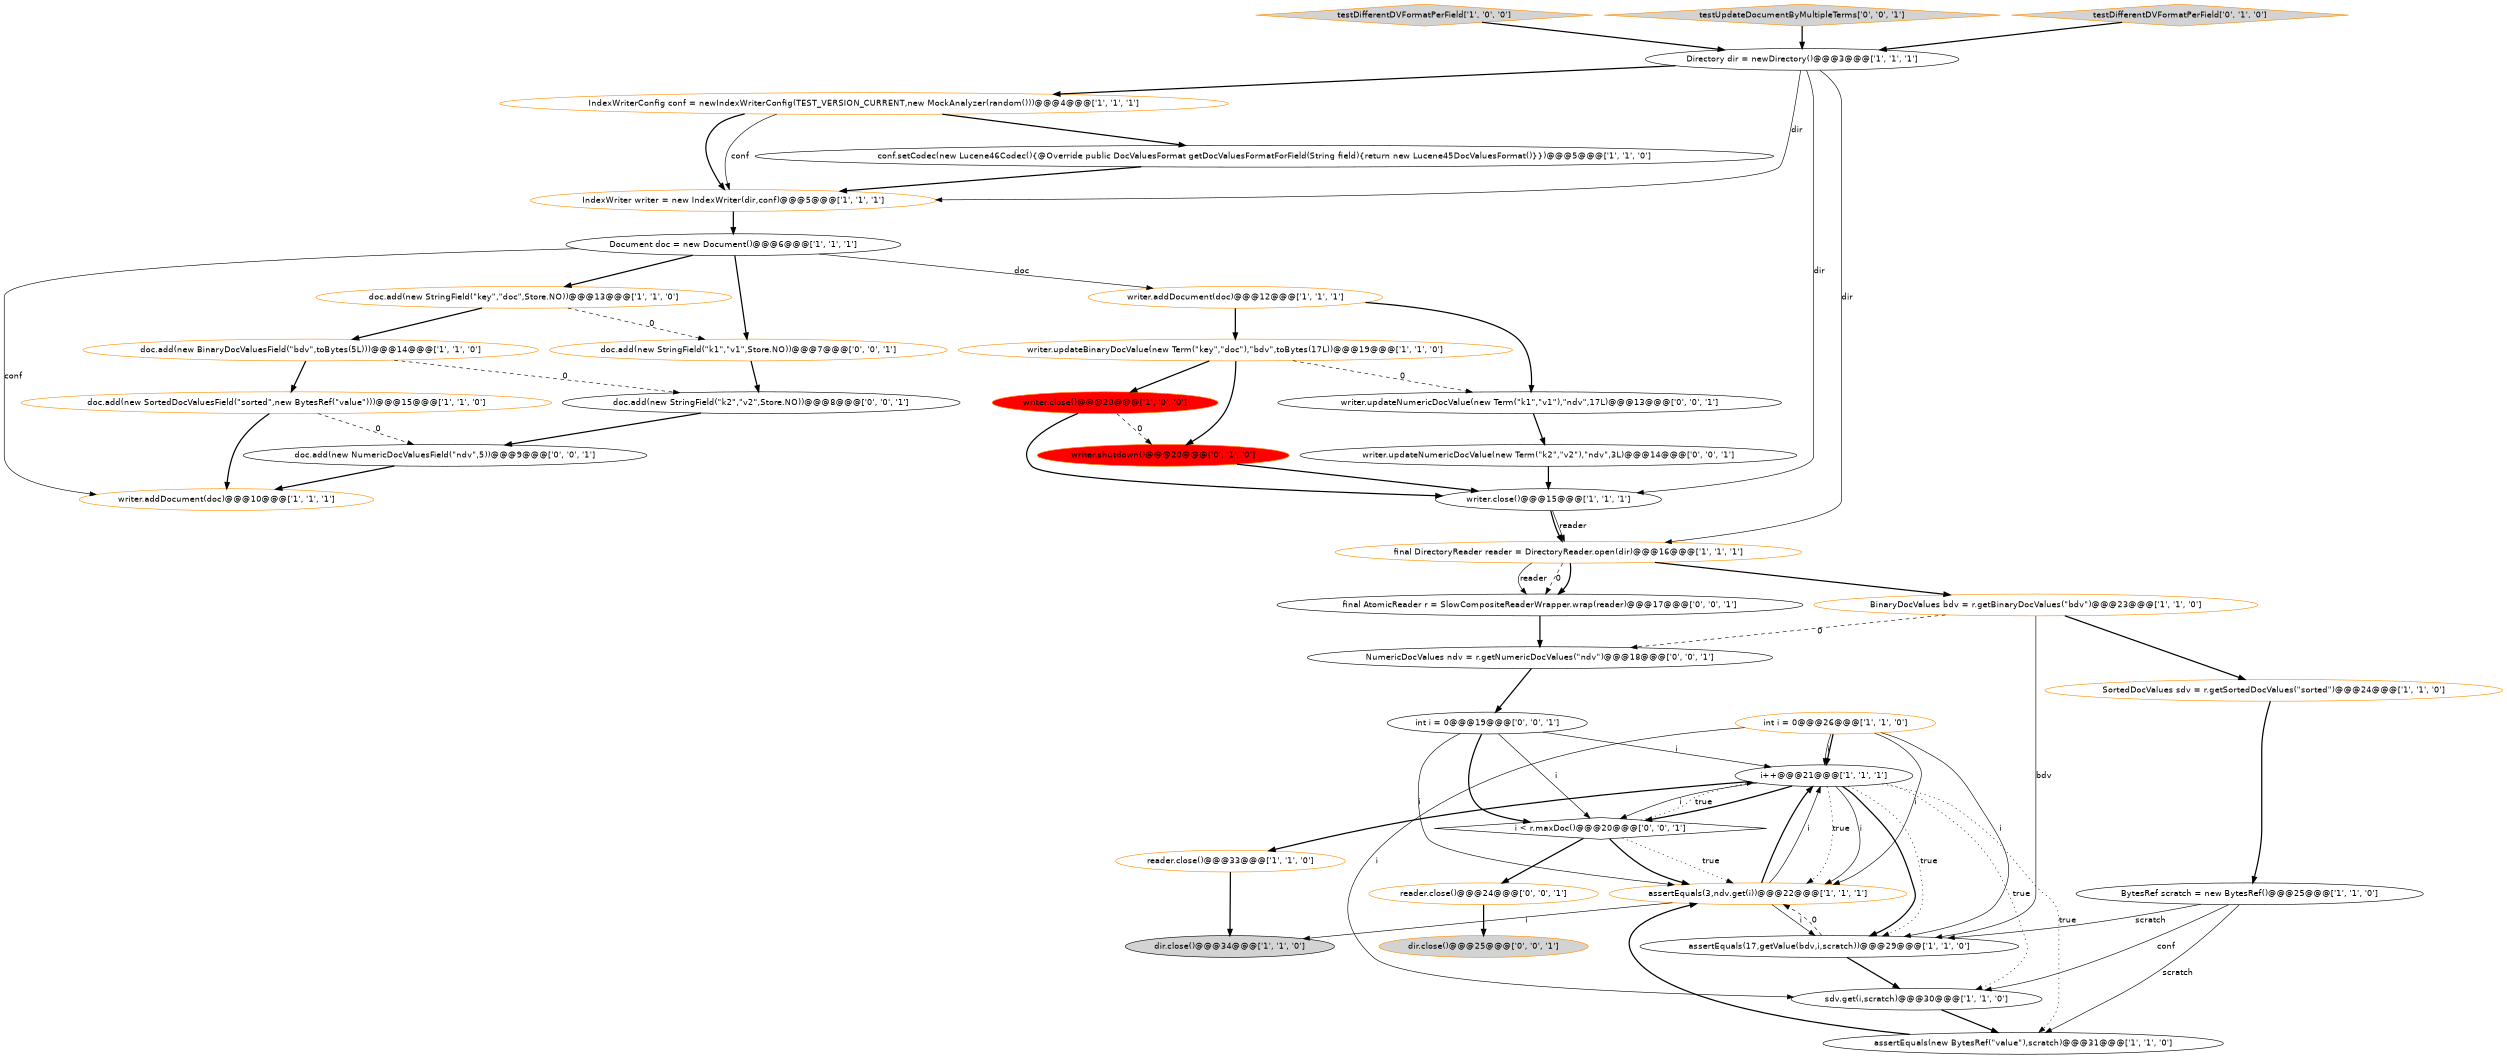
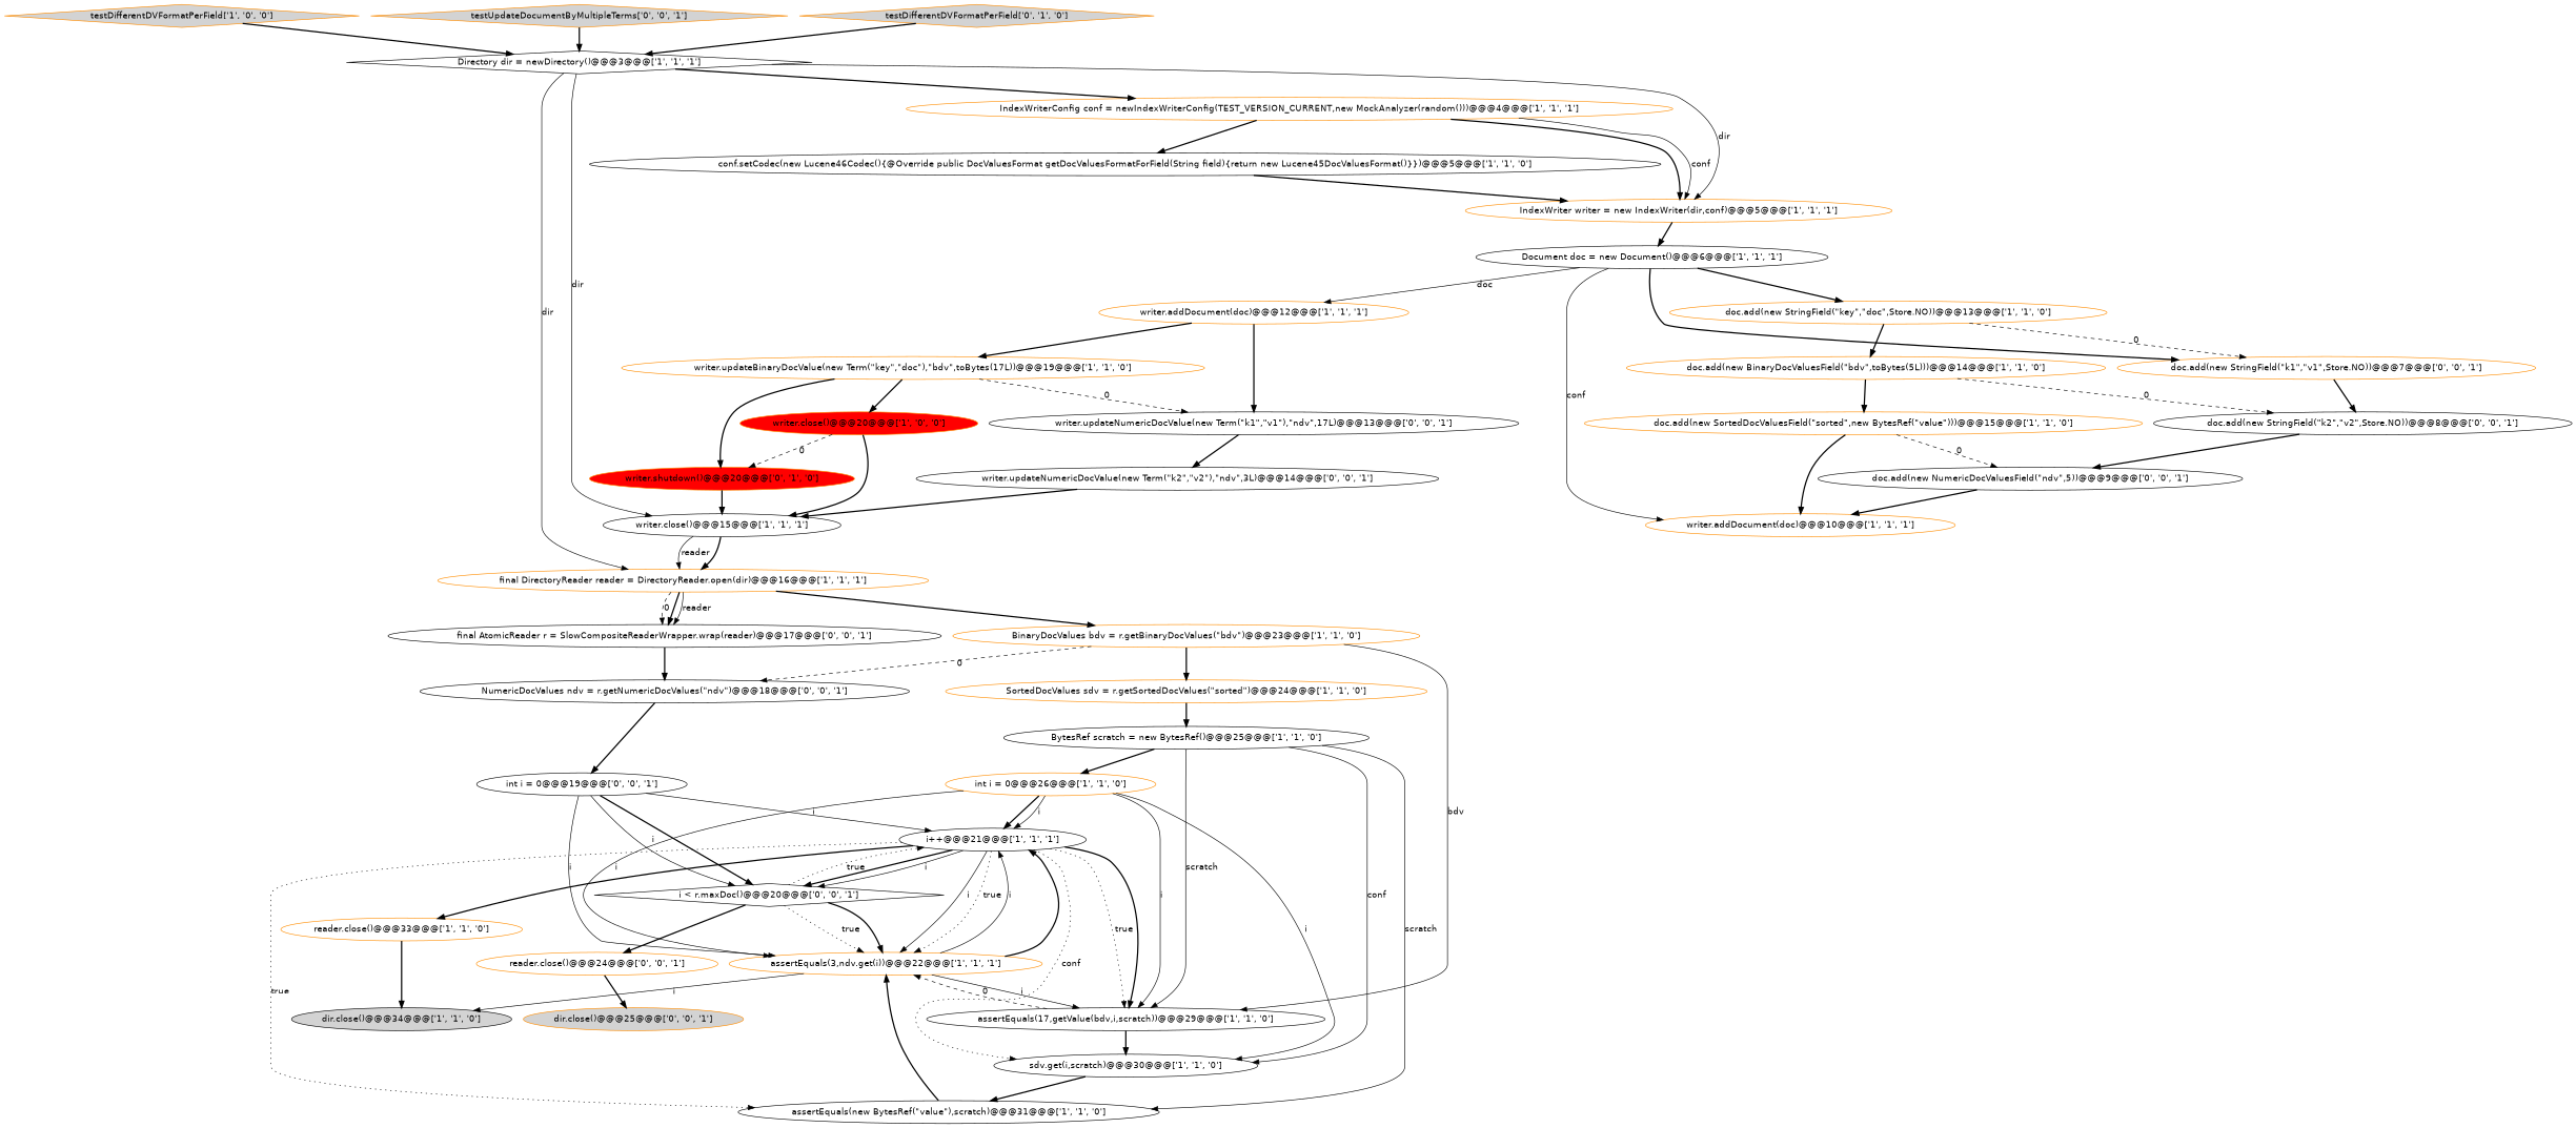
  digraph {
    fontname="DejaVu Sans"
    node [color=darkorange fillcolor=white fontname="DejaVu Sans" shape=ellipse style=filled]
    edge [fontname="DejaVu Sans" style=bold]
    n1 [color=black label="doc.add(new NumericDocValuesField(\"ndv\",5))@@@9@@@['0', '0', '1']"]
    n2 [label="writer.addDocument(doc)@@@10@@@['1', '1', '1']"]
    n3 [label="reader.close()@@@33@@@['1', '1', '0']"]
    n4 [color=black fillcolor=lightgray label="dir.close()@@@34@@@['1', '1', '0']"]
    n5 [fillcolor=lightgray label="dir.close()@@@25@@@['0', '0', '1']"]
    n6 [color=black label="writer.updateNumericDocValue(new Term(\"k1\",\"v1\"),\"ndv\",17L)@@@13@@@['0', '0', '1']"]
    n7 [color=black label="writer.updateNumericDocValue(new Term(\"k2\",\"v2\"),\"ndv\",3L)@@@14@@@['0', '0', '1']"]
    n8 [color=black label="writer.close()@@@15@@@['1', '1', '1']"]
    n9 [color=black label="NumericDocValues ndv = r.getNumericDocValues(\"ndv\")@@@18@@@['0', '0', '1']"]
    n10 [color=black label="int i = 0@@@19@@@['0', '0', '1']"]
    n11 [color=black label="i++@@@21@@@['1', '1', '1']"]
    n12 [color=black label="i < r.maxDoc()@@@20@@@['0', '0', '1']" shape=diamond]
    n13 [label="assertEquals(3,ndv.get(i))@@@22@@@['1', '1', '1']"]
    n14 [color=black label="sdv.get(i,scratch)@@@30@@@['1', '1', '0']"]
    n15 [color=black label="assertEquals(new BytesRef(\"value\"),scratch)@@@31@@@['1', '1', '0']"]
    n16 [color=black label="conf.setCodec(new Lucene46Codec(){@Override public DocValuesFormat getDocValuesFormatForField(String field){return new Lucene45DocValuesFormat()}})@@@5@@@['1', '1', '0']"]
    n17 [label="IndexWriter writer = new IndexWriter(dir,conf)@@@5@@@['1', '1', '1']"]
    n18 [color=black label="Document doc = new Document()@@@6@@@['1', '1', '1']"]
    n19 [fillcolor=lightgray label="testDifferentDVFormatPerField['1', '0', '0']" shape=diamond]
-   n20 [color=black label="Directory dir = newDirectory()@@@3@@@['1', '1', '1']"]
+   n20 [color=black label="Directory dir = newDirectory()@@@3@@@['1', '1', '1']" shape=diamond]
    n21 [label="final DirectoryReader reader = DirectoryReader.open(dir)@@@16@@@['1', '1', '1']"]
    n22 [label="IndexWriterConfig conf = newIndexWriterConfig(TEST_VERSION_CURRENT,new MockAnalyzer(random()))@@@4@@@['1', '1', '1']"]
    n23 [color=black label="assertEquals(17,getValue(bdv,i,scratch))@@@29@@@['1', '1', '0']"]
    n24 [label="reader.close()@@@24@@@['0', '0', '1']"]
    n25 [label="BinaryDocValues bdv = r.getBinaryDocValues(\"bdv\")@@@23@@@['1', '1', '0']"]
    n26 [color=black label="final AtomicReader r = SlowCompositeReaderWrapper.wrap(reader)@@@17@@@['0', '0', '1']"]
    n27 [label="SortedDocValues sdv = r.getSortedDocValues(\"sorted\")@@@24@@@['1', '1', '0']"]
    n28 [color=black label="BytesRef scratch = new BytesRef()@@@25@@@['1', '1', '0']"]
    n29 [label="int i = 0@@@26@@@['1', '1', '0']"]
    n30 [label="writer.addDocument(doc)@@@12@@@['1', '1', '1']"]
    n31 [label="writer.updateBinaryDocValue(new Term(\"key\",\"doc\"),\"bdv\",toBytes(17L))@@@19@@@['1', '1', '0']"]
    n32 [label="doc.add(new SortedDocValuesField(\"sorted\",new BytesRef(\"value\")))@@@15@@@['1', '1', '0']"]
    n33 [label="doc.add(new StringField(\"k1\",\"v1\",Store.NO))@@@7@@@['0', '0', '1']"]
    n34 [label="doc.add(new StringField(\"key\",\"doc\",Store.NO))@@@13@@@['1', '1', '0']"]
    n35 [color=black label="doc.add(new StringField(\"k2\",\"v2\",Store.NO))@@@8@@@['0', '0', '1']"]
    n36 [label="doc.add(new BinaryDocValuesField(\"bdv\",toBytes(5L)))@@@14@@@['1', '1', '0']"]
    n37 [fillcolor=red label="writer.shutdown()@@@20@@@['0', '1', '0']"]
    n38 [fillcolor=red label="writer.close()@@@20@@@['1', '0', '0']"]
    n39 [fillcolor=lightgray label="testUpdateDocumentByMultipleTerms['0', '0', '1']" shape=diamond]
    n40 [fillcolor=lightgray label="testDifferentDVFormatPerField['0', '1', '0']" shape=diamond]
    n1 -> n2
    n3 -> n4
    n6 -> n7
    n7 -> n8
    n8 -> n21
    n8 -> n21 [label=reader style=solid]
    n9 -> n10
    n10 -> n11 [label=i style=solid]
    n10 -> n12
    n10 -> n12 [label=i style=solid]
    n10 -> n13 [label=i style=solid]
    n11 -> n3
    n11 -> n12
    n11 -> n12 [label=i style=solid]
    n11 -> n13 [label=i style=solid]
    n11 -> n13 [label=true style=dotted]
-   n11 -> n14 [label=true style=dotted]
+   n11 -> n14 [label=conf style=dotted]
    n11 -> n15 [label=true style=dotted]
    n11 -> n23
    n11 -> n23 [label=true style=dotted]
    n12 -> n11 [label=true style=dotted]
    n12 -> n13 [label=true style=dotted]
    n12 -> n13
    n12 -> n24
    n13 -> n4 [label=i style=solid]
    n13 -> n11
    n13 -> n11 [label=i style=solid]
    n13 -> n23 [label=i style=solid]
    n14 -> n15
    n15 -> n13
    n16 -> n17
    n17 -> n18
    n18 -> n2 [label=conf style=solid]
    n18 -> n30 [label=doc style=solid]
    n18 -> n33
    n18 -> n34
    n19 -> n20
    n20 -> n8 [label=dir style=solid]
    n20 -> n17 [label=dir style=solid]
    n20 -> n21 [label=dir style=solid]
    n20 -> n22
    n21 -> n25
    n21 -> n26
    n21 -> n26 [label=reader style=solid]
    n21 -> n26 [label=0 style=dashed]
    n22 -> n16
    n22 -> n17
    n22 -> n17 [label=conf style=solid]
    n23 -> n13 [label=0 style=dashed]
    n23 -> n14
    n24 -> n5
    n25 -> n9 [label=0 style=dashed]
    n25 -> n23 [label=bdv style=solid]
    n25 -> n27
    n26 -> n9
    n27 -> n28
    n28 -> n14 [label=conf style=solid]
    n28 -> n15 [label=scratch style=solid]
    n28 -> n23 [label=scratch style=solid]
+   n28 -> n29
    n29 -> n11
    n29 -> n11 [label=i style=solid]
    n29 -> n13 [label=i style=solid]
    n29 -> n14 [label=i style=solid]
    n29 -> n23 [label=i style=solid]
    n30 -> n6
    n30 -> n31
    n31 -> n6 [label=0 style=dashed]
    n31 -> n37
    n31 -> n38
    n32 -> n1 [label=0 style=dashed]
    n32 -> n2
    n33 -> n35
    n34 -> n33 [label=0 style=dashed]
    n34 -> n36
    n35 -> n1
    n36 -> n32
    n36 -> n35 [label=0 style=dashed]
    n37 -> n8
    n38 -> n8
    n38 -> n37 [label=0 style=dashed]
    n39 -> n20
    n40 -> n20
  }
